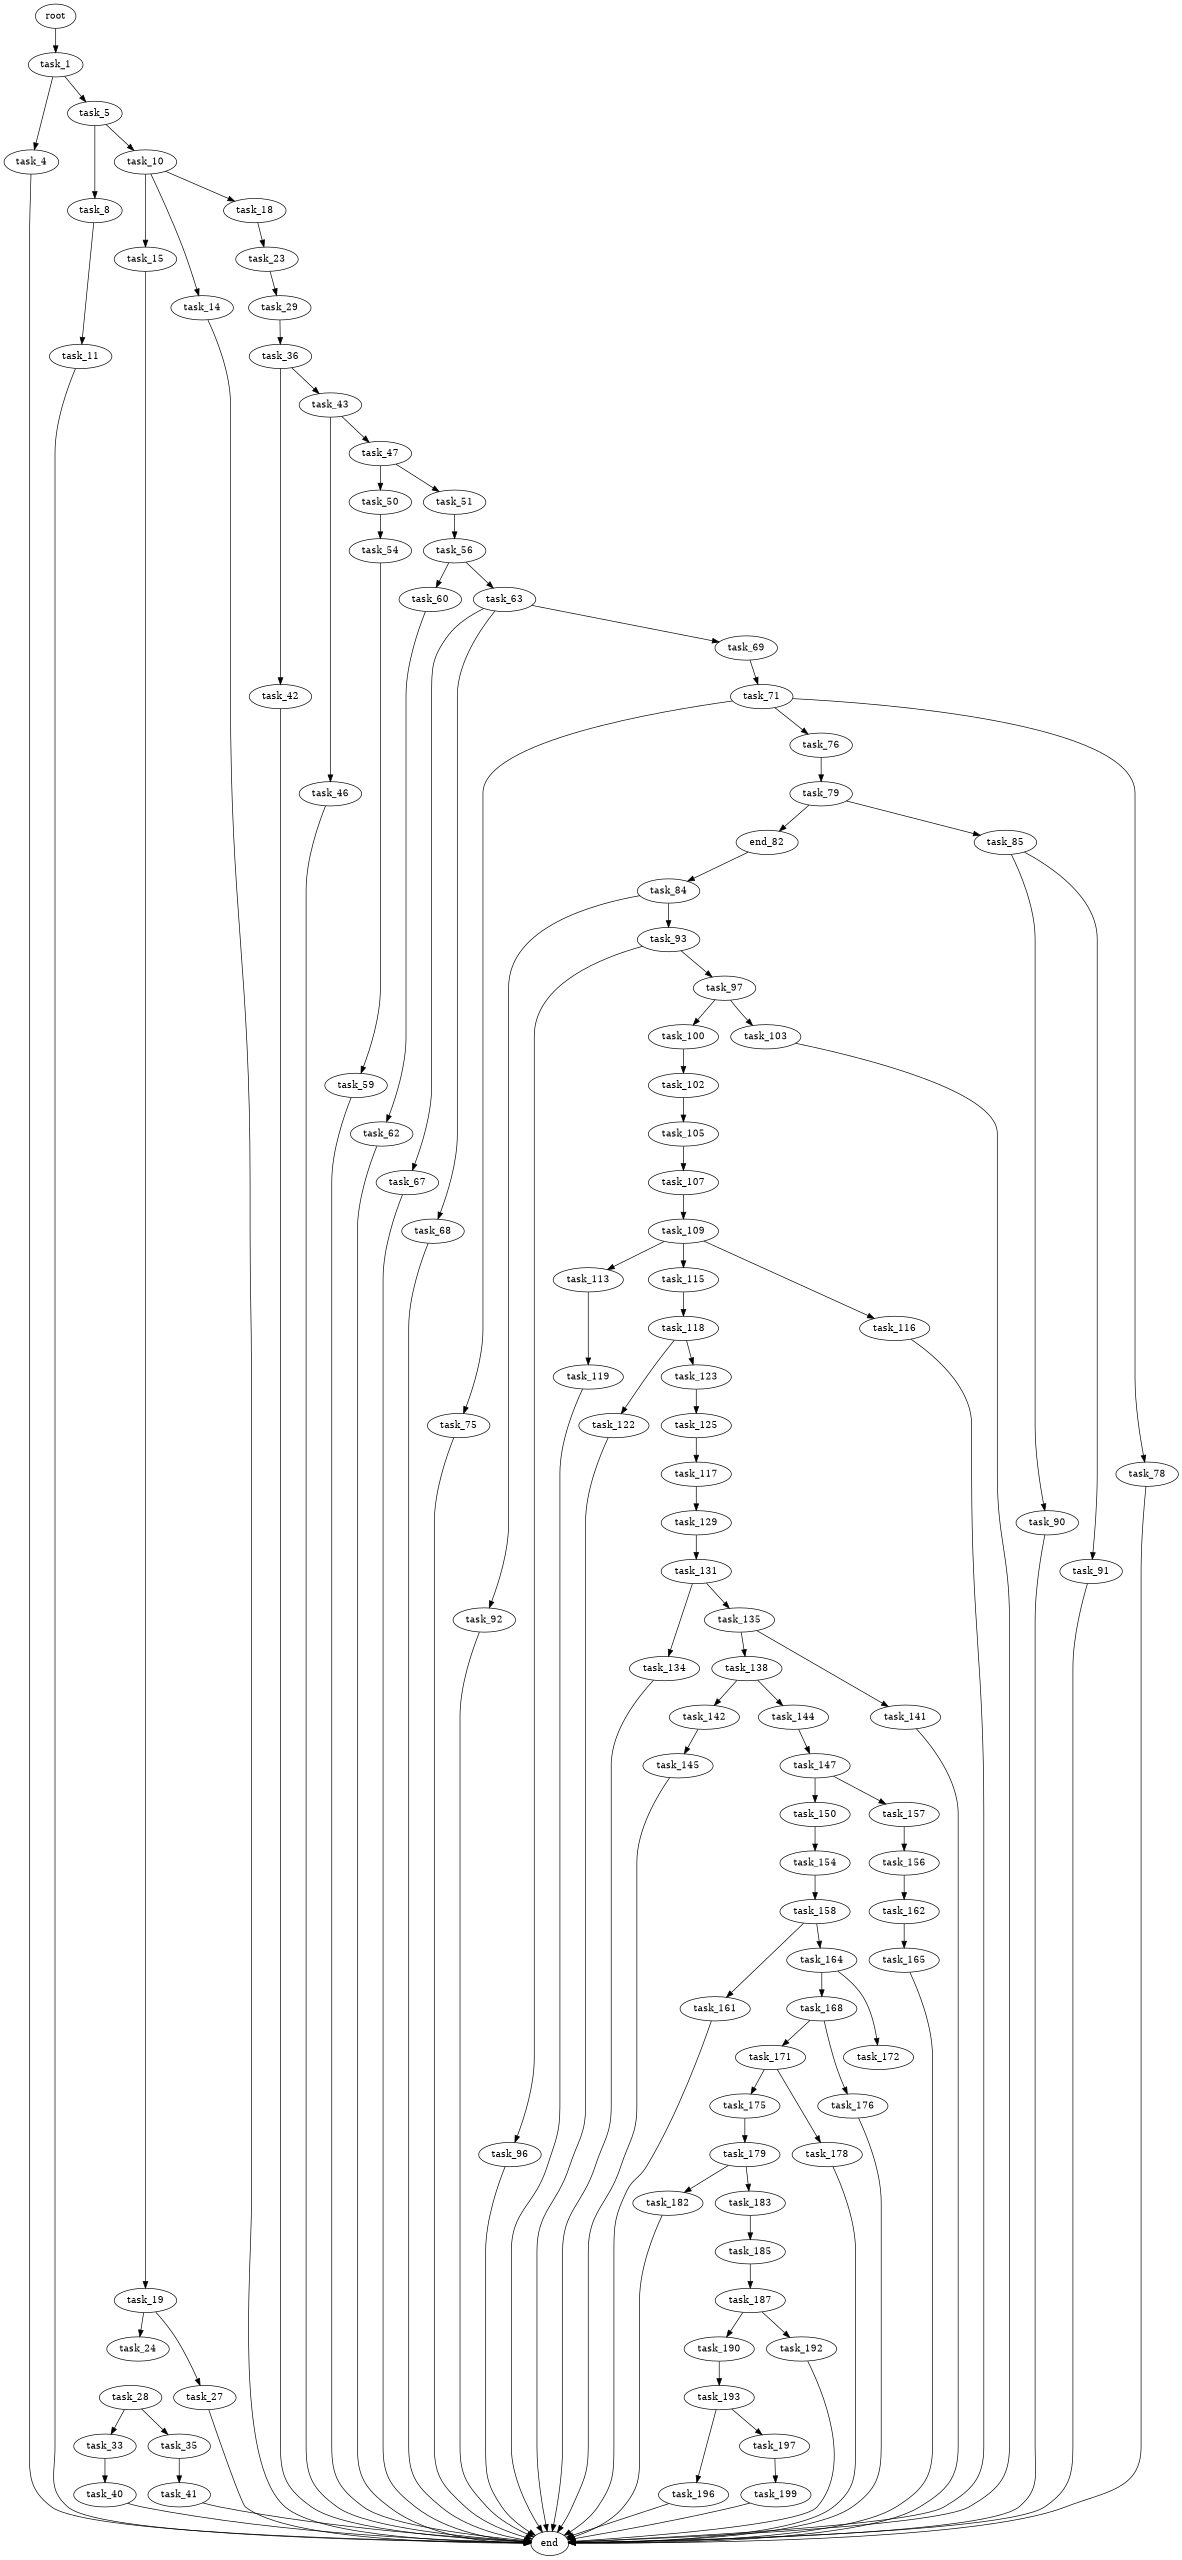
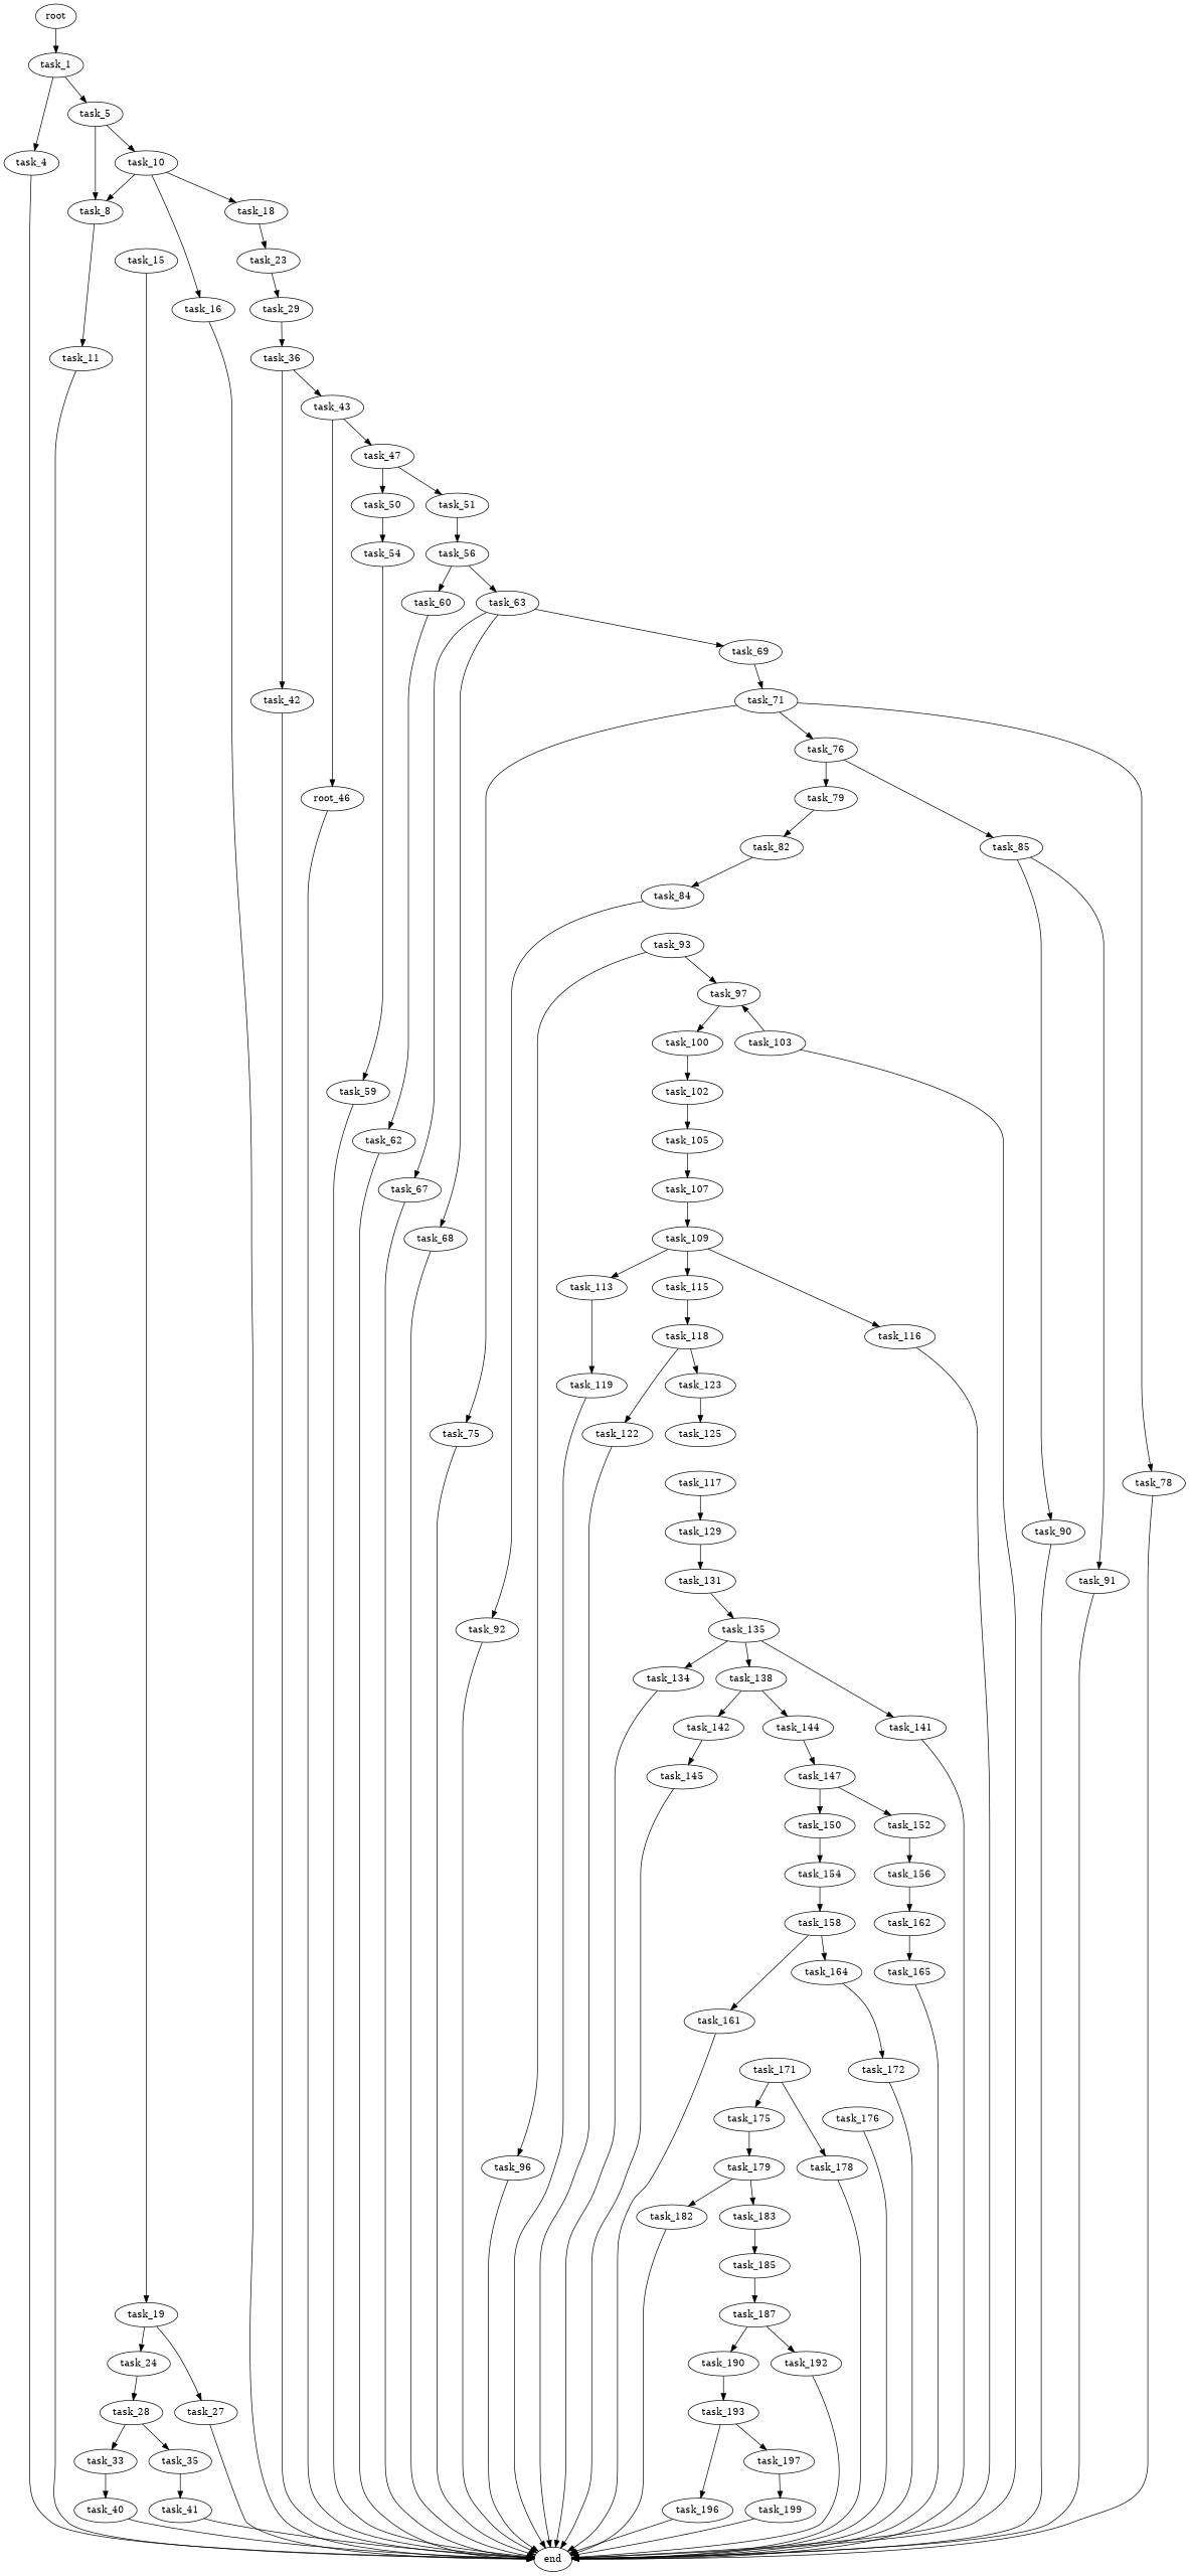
  digraph {
    root
    task_1
    task_4
    task_5
    end
    task_8
    task_10
    task_11
    task_15
-   task_16 [label=task_14]
+   task_16
    task_18
    task_19
    task_23
    task_24
    task_27
    task_29
    task_28
    task_36
    task_33
    task_35
    task_40
    task_41
    task_42
    task_43
-   task_46
+   task_46 [label=root_46]
    task_47
    task_50
    task_51
    task_54
    task_56
    task_59
    task_60
    task_63
    task_62
    task_67
    task_68
    task_69
    task_71
    task_75
    task_76
    task_78
    task_79
-   task_82 [label=end_82]
+   task_82
    task_85
    task_84
    task_90
    task_91
    task_92
    task_93
    task_96
    task_97
    task_100
    task_103
    task_102
    task_105
    task_107
    task_109
    task_113
    task_115
    task_116
    task_119
    task_118
    task_122
    task_123
    task_125
    n66 [label=task_117]
    task_129
    task_131
    task_134
    task_135
    task_138
    task_141
    task_142
    task_144
    task_145
    task_147
    task_150
-   task_152 [label=task_157]
+   task_152
    task_154
    task_156
    task_158
    task_162
    task_161
    task_164
    task_165
-   task_168
    task_172
    task_171
    task_176
    task_175
    task_178
    task_179
    task_182
    task_183
    task_185
    task_187
    task_190
    task_192
    task_193
    task_196
    task_197
    task_199
    root -> task_1
    task_1 -> task_4
    task_1 -> task_5
    task_4 -> end
    task_5 -> task_8
    task_5 -> task_10
    task_8 -> task_11
-   task_10 -> task_15
+   task_10 -> task_8
    task_10 -> task_16
    task_10 -> task_18
    task_11 -> end
    task_15 -> task_19
    task_16 -> end
    task_18 -> task_23
    task_19 -> task_24
    task_19 -> task_27
    task_23 -> task_29
+   task_24 -> task_28
    task_27 -> end
    task_29 -> task_36
    task_28 -> task_33
    task_28 -> task_35
    task_36 -> task_42
    task_36 -> task_43
    task_33 -> task_40
    task_35 -> task_41
    task_40 -> end
    task_41 -> end
    task_42 -> end
    task_43 -> task_46
    task_43 -> task_47
    task_46 -> end
    task_47 -> task_50
    task_47 -> task_51
    task_50 -> task_54
    task_51 -> task_56
    task_54 -> task_59
    task_56 -> task_60
    task_56 -> task_63
    task_59 -> end
    task_60 -> task_62
    task_63 -> task_67
    task_63 -> task_68
    task_63 -> task_69
    task_62 -> end
    task_67 -> end
    task_68 -> end
    task_69 -> task_71
    task_71 -> task_75
    task_71 -> task_76
    task_71 -> task_78
    task_75 -> end
    task_76 -> task_79
    task_78 -> end
    task_79 -> task_82
-   task_79 -> task_85
+   task_76 -> task_85
    task_82 -> task_84
    task_85 -> task_90
    task_85 -> task_91
    task_84 -> task_92
-   task_84 -> task_93
    task_90 -> end
    task_91 -> end
    task_92 -> end
    task_93 -> task_96
    task_93 -> task_97
    task_96 -> end
    task_97 -> task_100
-   task_97 -> task_103
+   task_103 -> task_97
    task_100 -> task_102
    task_103 -> end
    task_102 -> task_105
    task_105 -> task_107
    task_107 -> task_109
    task_109 -> task_113
    task_109 -> task_115
    task_109 -> task_116
    task_113 -> task_119
    task_115 -> task_118
    task_116 -> end
    task_119 -> end
    task_118 -> task_122
    task_118 -> task_123
    task_122 -> end
    task_123 -> task_125
-   task_125 -> n66
    n66 -> task_129
    task_129 -> task_131
-   task_131 -> task_134
+   task_135 -> task_134
    task_131 -> task_135
    task_134 -> end
    task_135 -> task_138
    task_135 -> task_141
    task_138 -> task_142
    task_138 -> task_144
    task_141 -> end
    task_142 -> task_145
    task_144 -> task_147
    task_145 -> end
    task_147 -> task_150
    task_147 -> task_152
    task_150 -> task_154
    task_152 -> task_156
    task_154 -> task_158
    task_156 -> task_162
    task_158 -> task_161
    task_158 -> task_164
    task_162 -> task_165
    task_161 -> end
-   task_164 -> task_168
    task_164 -> task_172
    task_165 -> end
-   task_168 -> task_171
-   task_168 -> task_176
+   task_172 -> end
    task_171 -> task_175
    task_171 -> task_178
    task_176 -> end
    task_175 -> task_179
    task_178 -> end
    task_179 -> task_182
    task_179 -> task_183
    task_182 -> end
    task_183 -> task_185
    task_185 -> task_187
    task_187 -> task_190
    task_187 -> task_192
    task_190 -> task_193
    task_192 -> end
    task_193 -> task_196
    task_193 -> task_197
    task_196 -> end
    task_197 -> task_199
    task_199 -> end
  }
